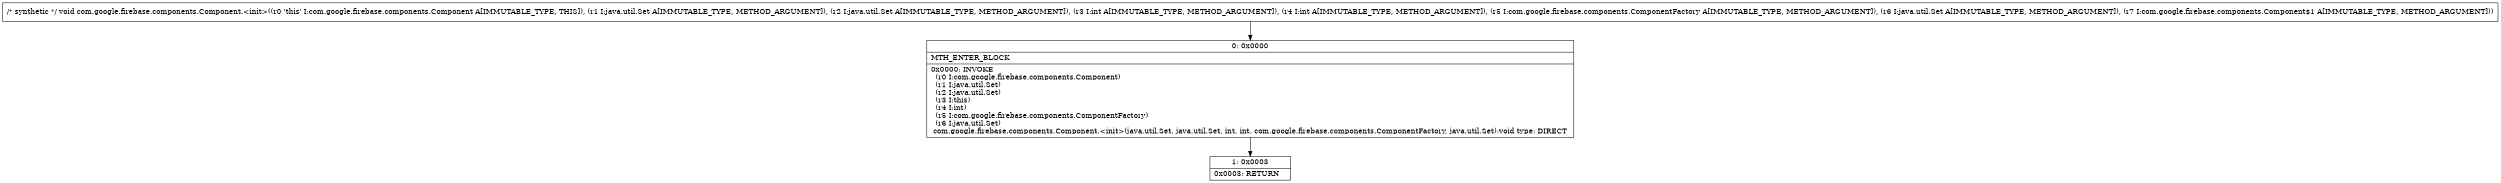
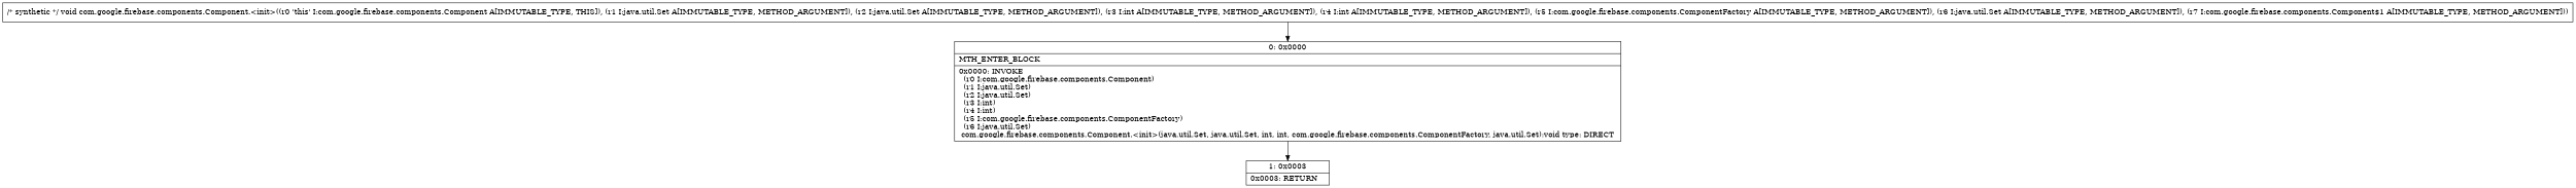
  digraph {
    node [shape=record]
-   n1 [label="{0\:\ 0x0000|MTH_ENTER_BLOCK\l|0x0000: INVOKE  \l  (r0 I:com.google.firebase.components.Component)\l  (r1 I:java.util.Set)\l  (r2 I:java.util.Set)\l  (r3 I:this)\l  (r4 I:int)\l  (r5 I:com.google.firebase.components.ComponentFactory)\l  (r6 I:java.util.Set)\l com.google.firebase.components.Component.\<init\>(java.util.Set, java.util.Set, int, int, com.google.firebase.components.ComponentFactory, java.util.Set):void type: DIRECT \l}"]
+   n1 [label="{0\:\ 0x0000|MTH_ENTER_BLOCK\l|0x0000: INVOKE  \l  (r0 I:com.google.firebase.components.Component)\l  (r1 I:java.util.Set)\l  (r2 I:java.util.Set)\l  (r3 I:int)\l  (r4 I:int)\l  (r5 I:com.google.firebase.components.ComponentFactory)\l  (r6 I:java.util.Set)\l com.google.firebase.components.Component.\<init\>(java.util.Set, java.util.Set, int, int, com.google.firebase.components.ComponentFactory, java.util.Set):void type: DIRECT \l}"]
    n2 [label="{1\:\ 0x0003|0x0003: RETURN   \l}"]
    n3 [label="{\/* synthetic *\/ void com.google.firebase.components.Component.\<init\>((r0 'this' I:com.google.firebase.components.Component A[IMMUTABLE_TYPE, THIS]), (r1 I:java.util.Set A[IMMUTABLE_TYPE, METHOD_ARGUMENT]), (r2 I:java.util.Set A[IMMUTABLE_TYPE, METHOD_ARGUMENT]), (r3 I:int A[IMMUTABLE_TYPE, METHOD_ARGUMENT]), (r4 I:int A[IMMUTABLE_TYPE, METHOD_ARGUMENT]), (r5 I:com.google.firebase.components.ComponentFactory A[IMMUTABLE_TYPE, METHOD_ARGUMENT]), (r6 I:java.util.Set A[IMMUTABLE_TYPE, METHOD_ARGUMENT]), (r7 I:com.google.firebase.components.Component$1 A[IMMUTABLE_TYPE, METHOD_ARGUMENT])) }"]
    n1 -> n2
    n3 -> n1
  }
